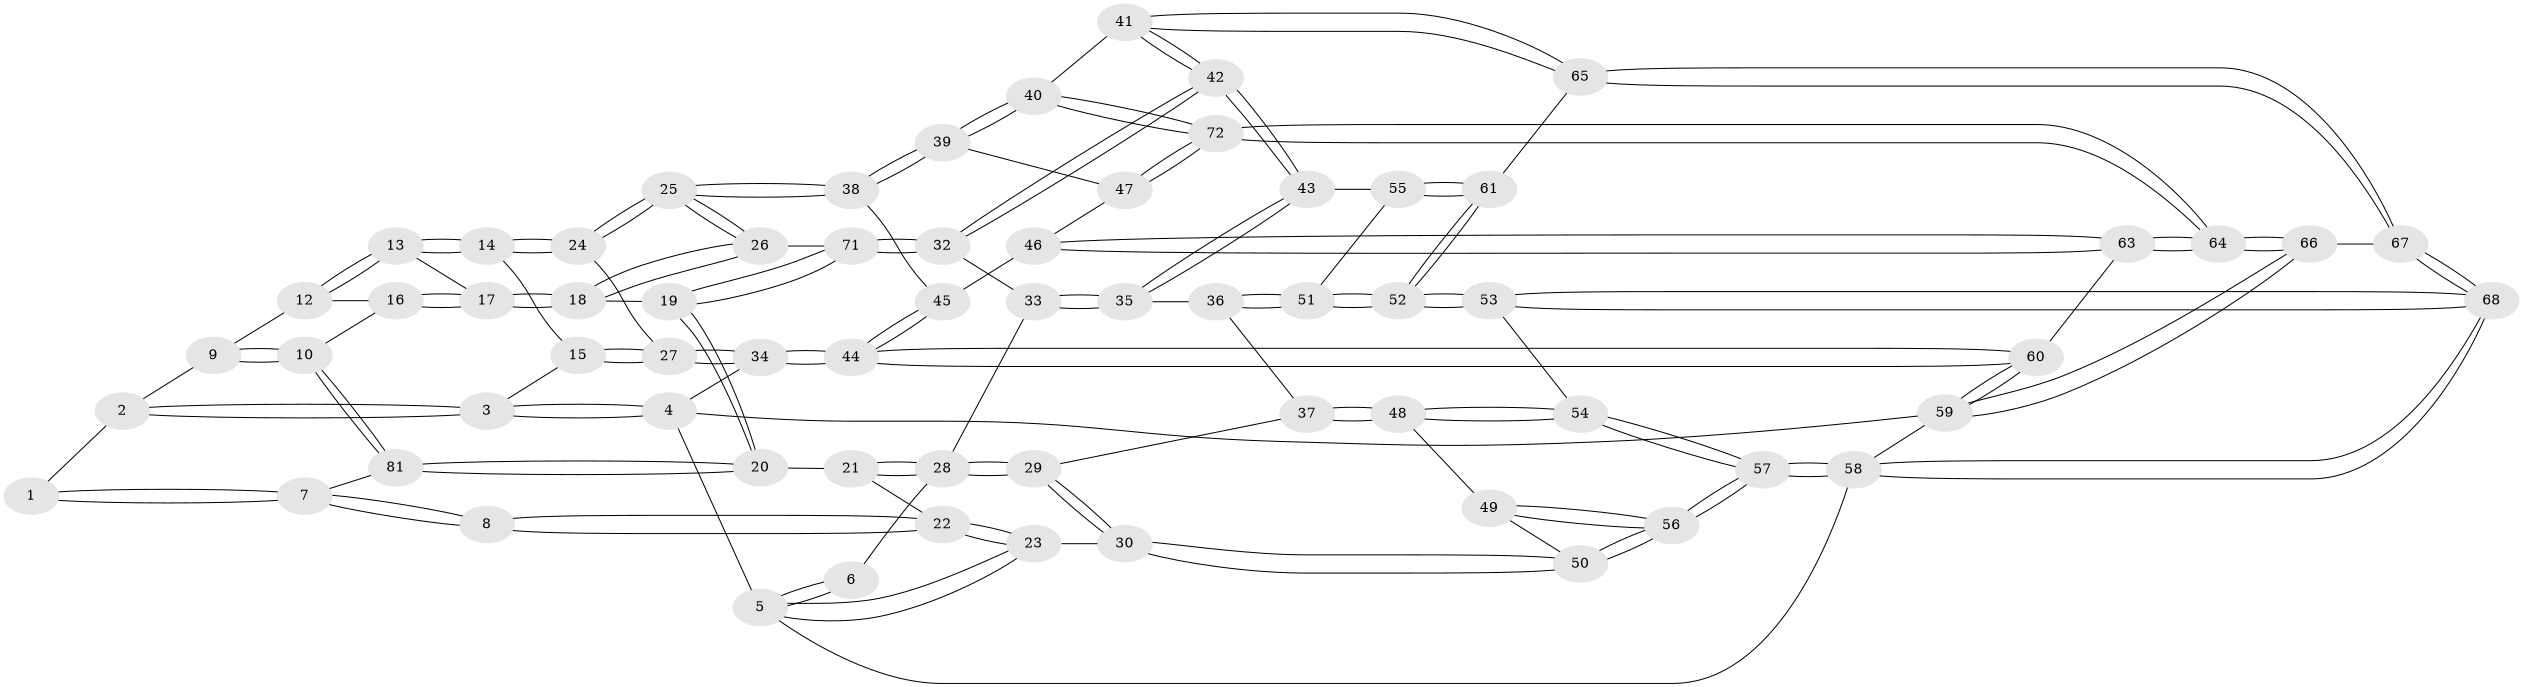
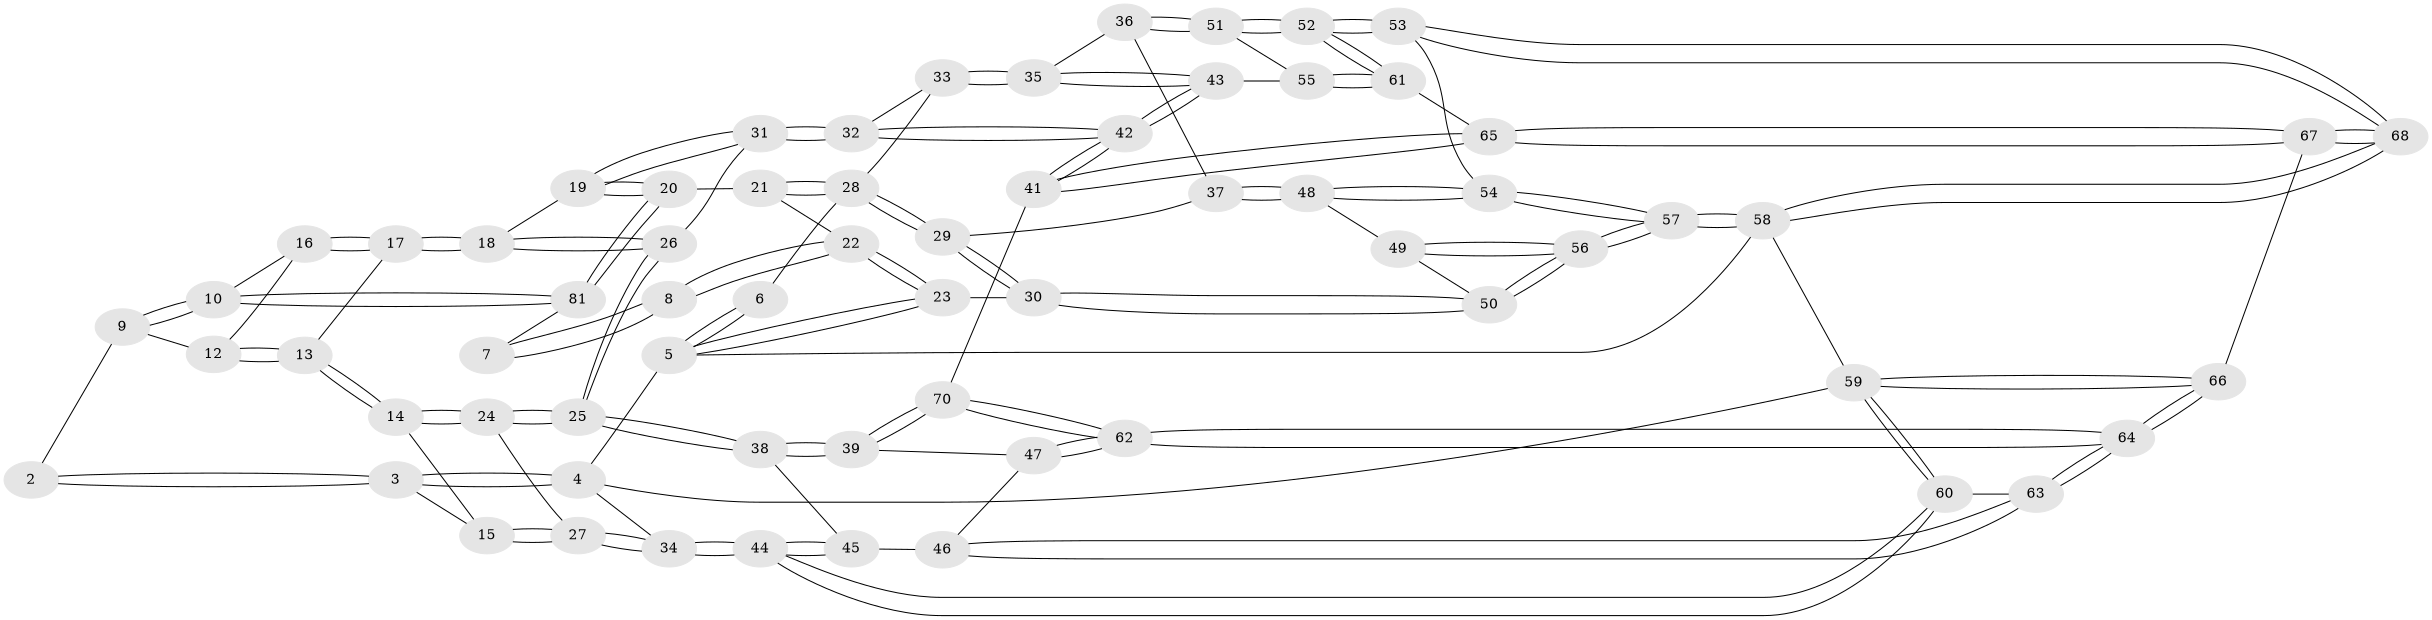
  graph {
    rankdir=LR
    node [color=gray90 style=filled]
-   1
    2
    7
    3
    9
    8
    n7 [label=81]
    4
    15
    10
    12
    5
    34
    59
    27
    6
    23
    58
    44
    60
    66
    28
    30
    68
    22
    20
    16
    13
    17
    21
    14
    24
    18
    25
    19
    26
-   31 [label=71]
+   31
    32
    29
    33
    50
    38
    39
    45
    37
    35
    48
    56
    42
    43
    36
    51
    55
    52
    49
    54
-   40
+   40 [label=70]
    47
    46
    41
-   62 [label=72]
+   62
    65
    64
    67
    61
    63
    57
    53
-   1 -- 2
-   1 -- 7
-   1 -- 7
    2 -- 3
    2 -- 3
    2 -- 9
    7 -- 8
    7 -- 8
    7 -- n7
    3 -- 4
    3 -- 4
    3 -- 15
    9 -- 10
    9 -- 10
    9 -- 12
    8 -- 22
    8 -- 22
    n7 -- 20
    n7 -- 20
    4 -- 5
    4 -- 34
    4 -- 59
    15 -- 27
    15 -- 27
    10 -- n7
    10 -- n7
    10 -- 16
    12 -- 16
    12 -- 13
    12 -- 13
    5 -- 6
    5 -- 6
    5 -- 23
    5 -- 23
    5 -- 58
    34 -- 44
    34 -- 44
    59 -- 60
    59 -- 60
    59 -- 66
    59 -- 66
    27 -- 34
    27 -- 34
    6 -- 28
    23 -- 30
    58 -- 59
    58 -- 68
    58 -- 68
    44 -- 60
    44 -- 60
    44 -- 45
    44 -- 45
    60 -- 63
    66 -- 67
    28 -- 29
    28 -- 29
    28 -- 33
    30 -- 50
    30 -- 50
    22 -- 23
    22 -- 23
    20 -- 21
    16 -- 17
    16 -- 17
    13 -- 17
    13 -- 14
    13 -- 14
    17 -- 18
    17 -- 18
    21 -- 28
    21 -- 28
    21 -- 22
    14 -- 15
    14 -- 24
    14 -- 24
    24 -- 27
    24 -- 25
    24 -- 25
    18 -- 19
    18 -- 26
    18 -- 26
    25 -- 26
    25 -- 26
    25 -- 38
    25 -- 38
    19 -- 20
    19 -- 20
    19 -- 31
    19 -- 31
    26 -- 31
    31 -- 32
    31 -- 32
    32 -- 33
    32 -- 42
    32 -- 42
    29 -- 30
    29 -- 30
    29 -- 37
    33 -- 35
    33 -- 35
    50 -- 56
    50 -- 56
    38 -- 39
    38 -- 39
    38 -- 45
    39 -- 40
    39 -- 40
    39 -- 47
    45 -- 46
    37 -- 48
    37 -- 48
    35 -- 43
    35 -- 43
    35 -- 36
    48 -- 49
    48 -- 54
    48 -- 54
    56 -- 57
    56 -- 57
    42 -- 43
    42 -- 43
    43 -- 55
    36 -- 37
    36 -- 51
    36 -- 51
    51 -- 55
    51 -- 52
    51 -- 52
    55 -- 61
    55 -- 61
    52 -- 61
    52 -- 61
    52 -- 53
    52 -- 53
    49 -- 50
    49 -- 56
    49 -- 56
    54 -- 57
    54 -- 57
    40 -- 41
    40 -- 62
    40 -- 62
    47 -- 62
    47 -- 62
    46 -- 47
    46 -- 63
    46 -- 63
    41 -- 42
    41 -- 42
    41 -- 65
    41 -- 65
    62 -- 64
    62 -- 64
    65 -- 67
    65 -- 67
    64 -- 66
    64 -- 66
    67 -- 68
    67 -- 68
    61 -- 65
    63 -- 64
    63 -- 64
    57 -- 58
    57 -- 58
    53 -- 68
    53 -- 68
    53 -- 54
  }
